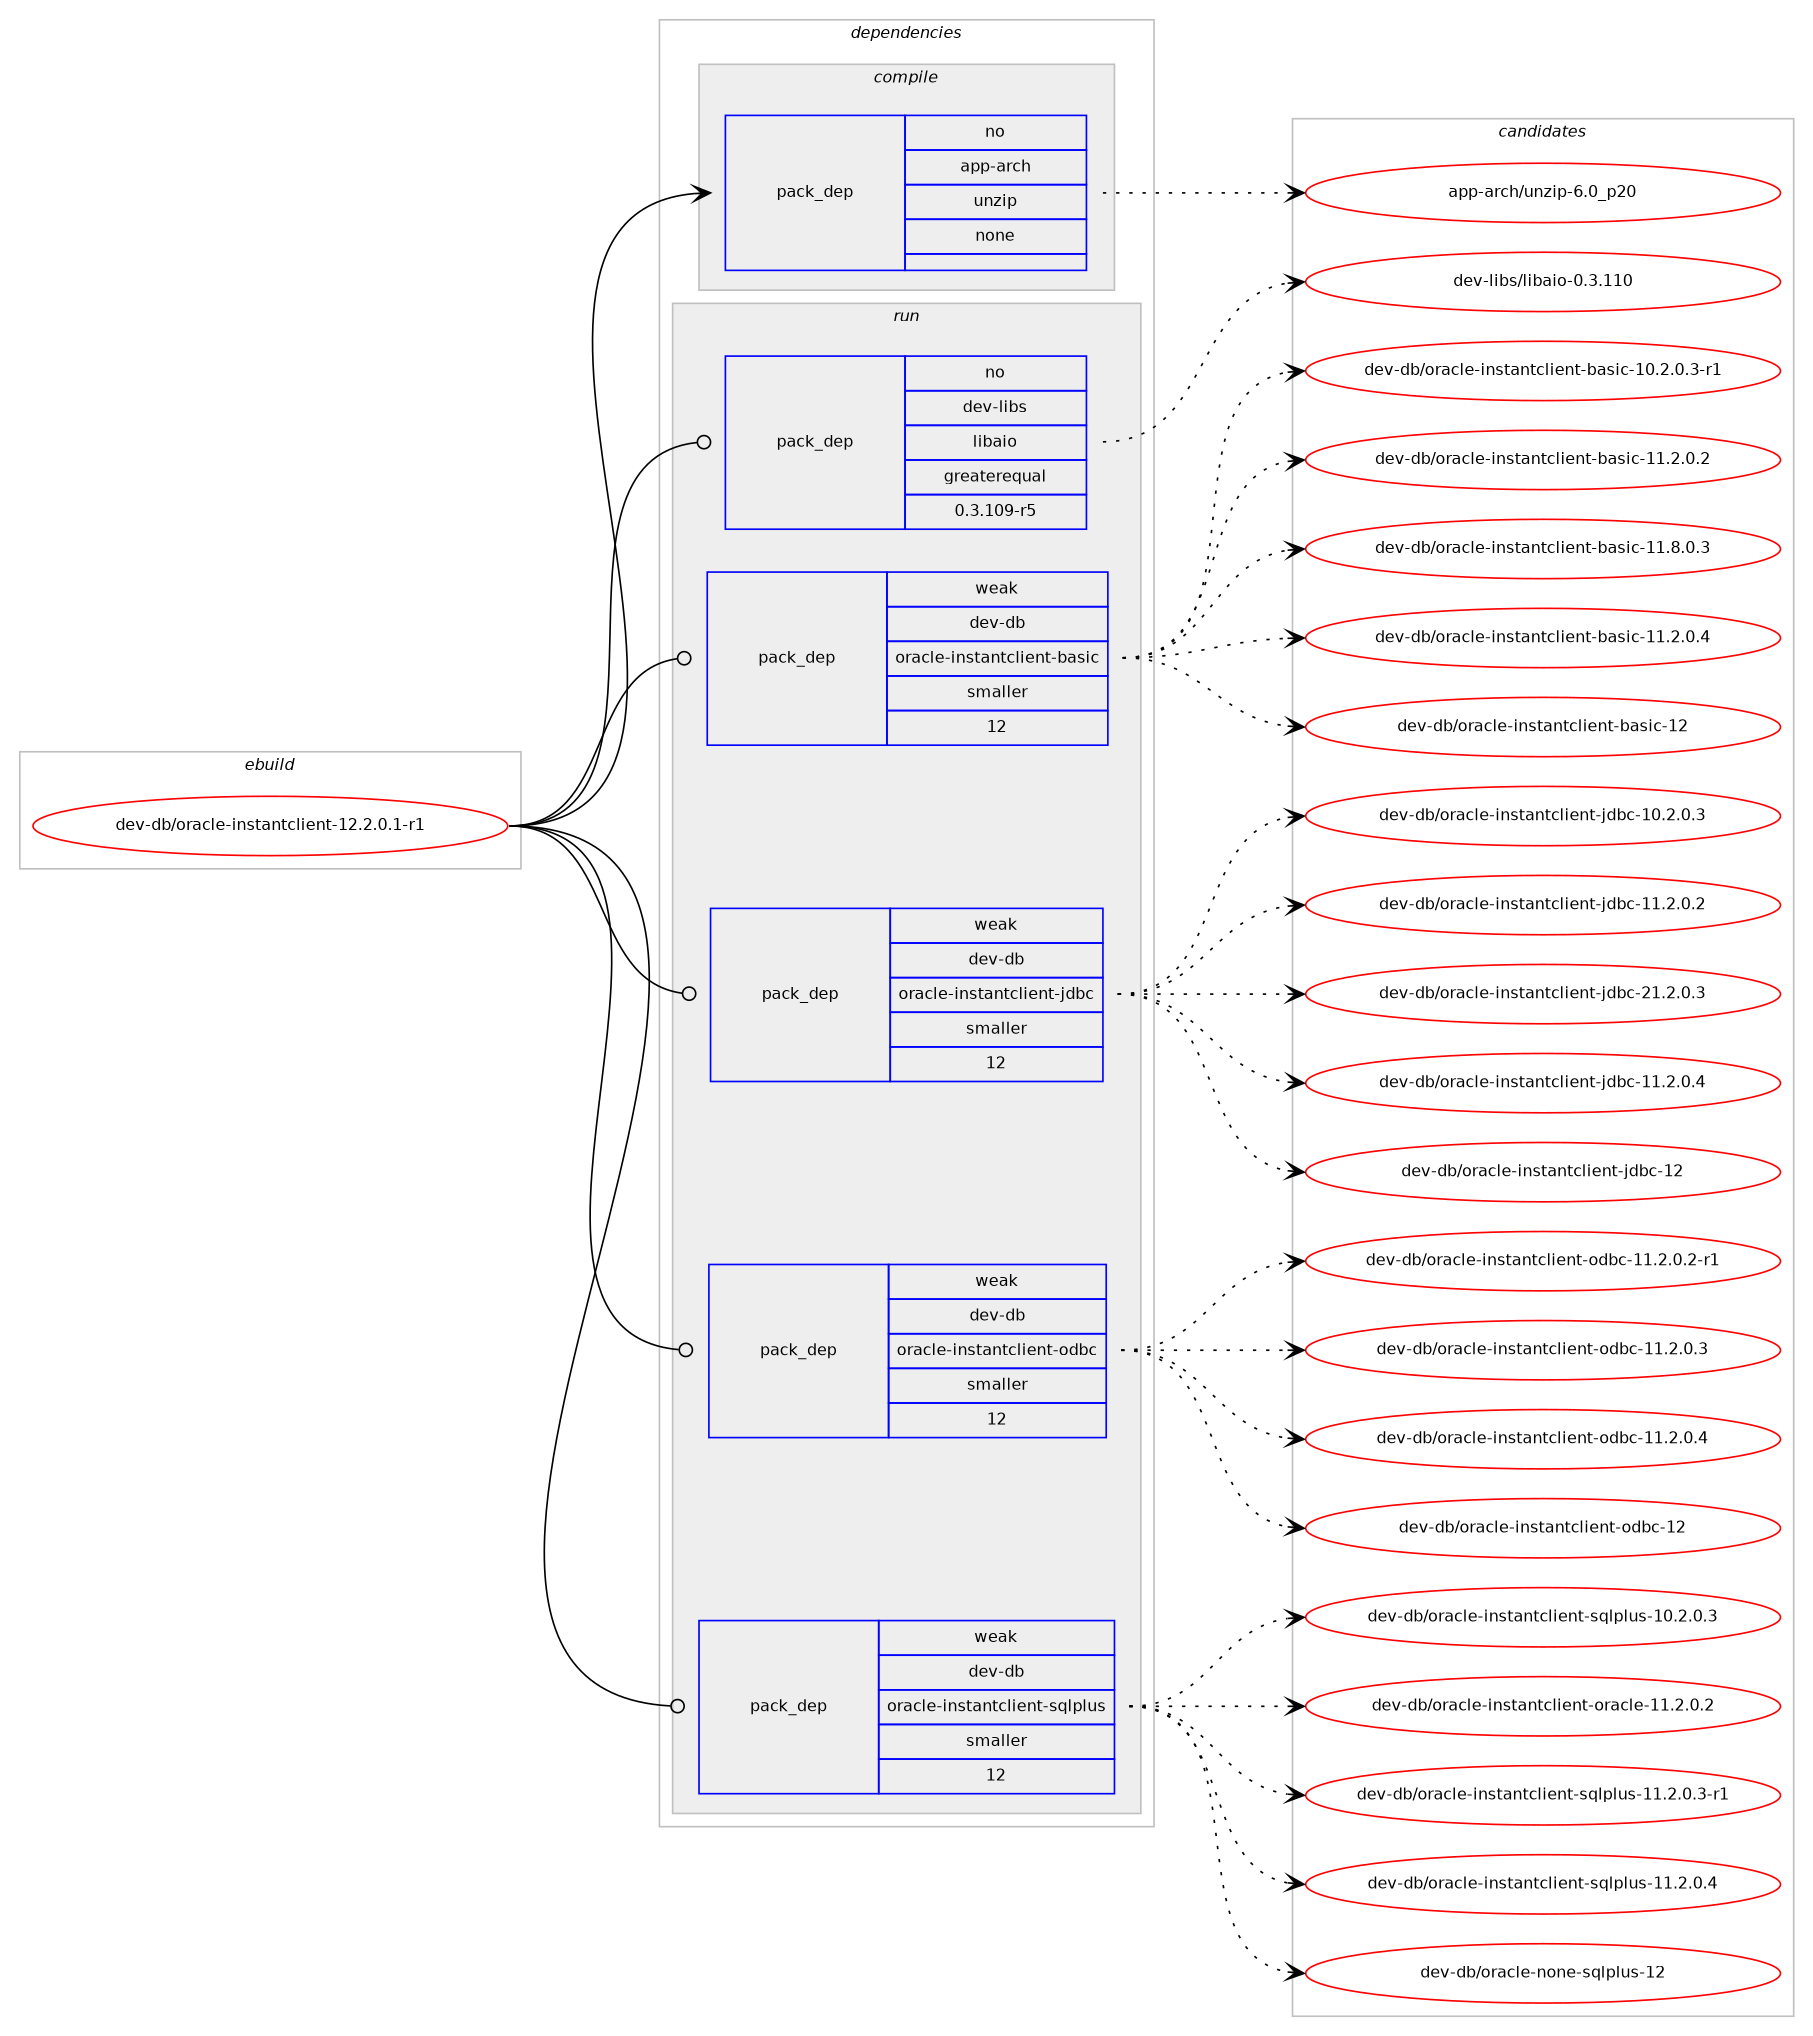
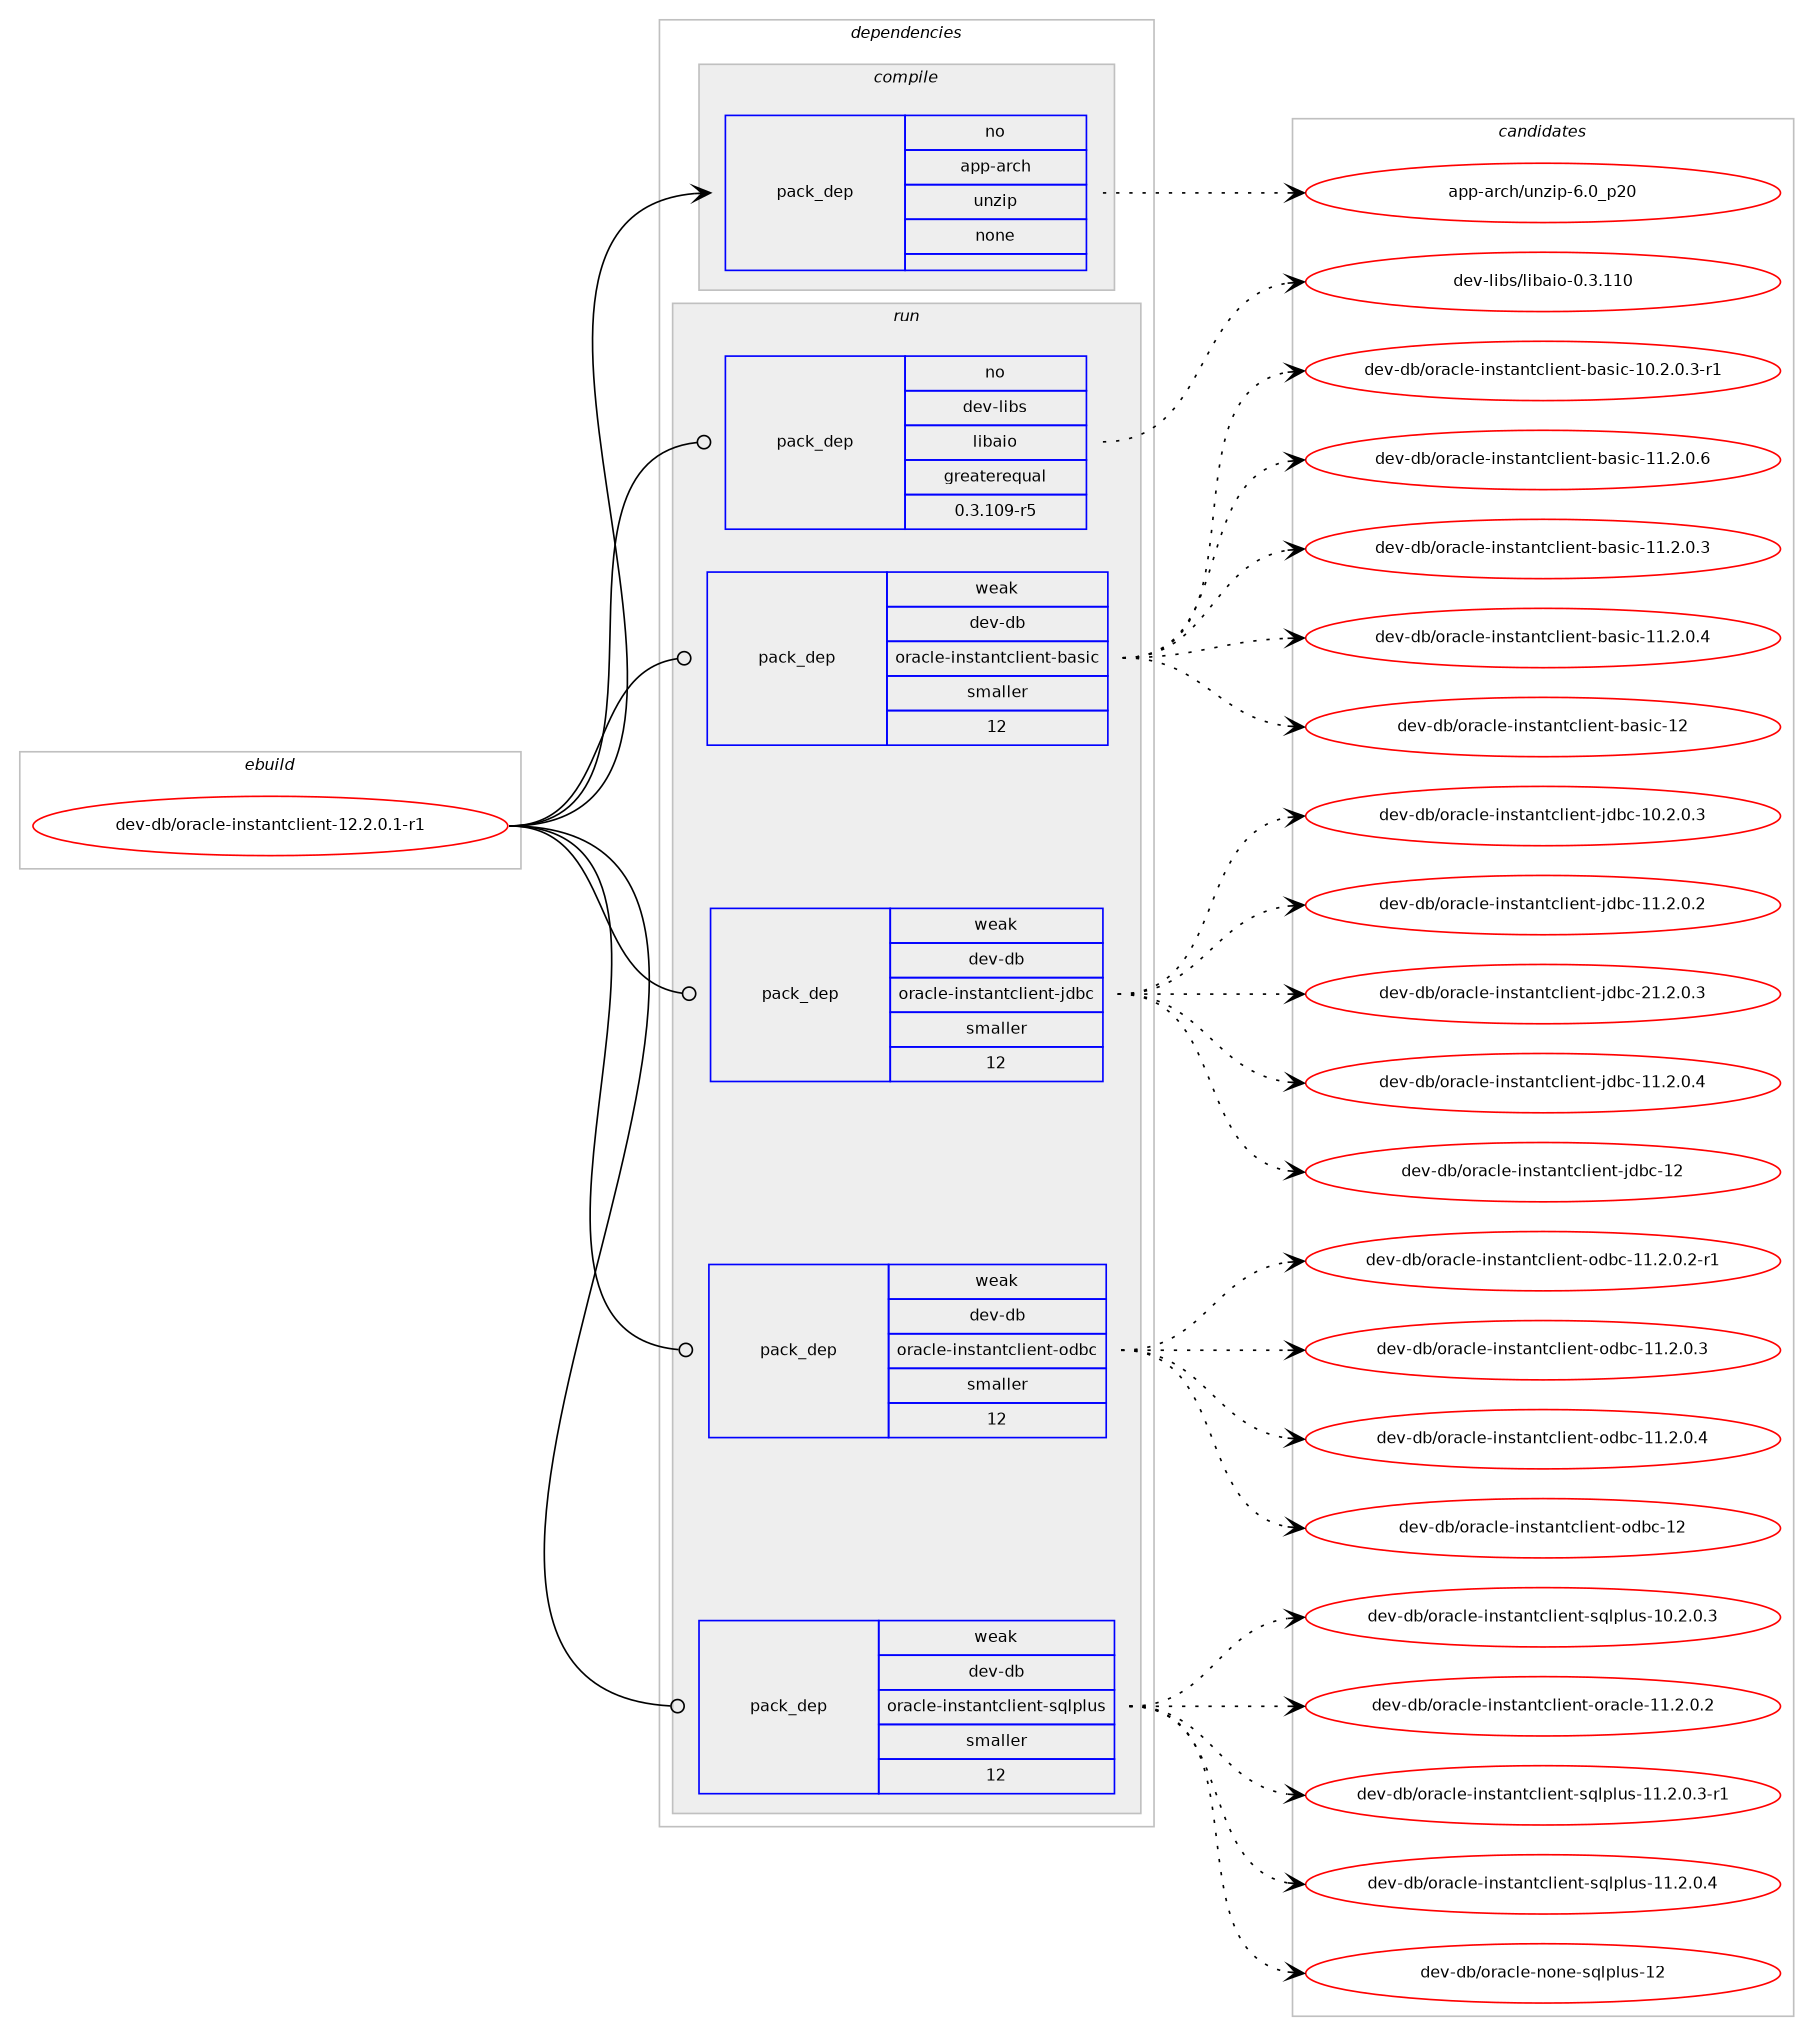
  digraph {
    compound=true
    concentrate=true
    fontname=Helvetica
    fontsize=10
    newrank=true
    rankdir=LR
    ranksep=1.5
    node [color=red fontname=Helvetica fontsize=10]
    edge [arrowhead=vee headport=w style=dotted tailport=e weight=100]
    n1 [label="dev-db/oracle-instantclient-12.2.0.1-r1" width=4]
    n2 [color=blue label=<<TABLE BORDER="0" CELLBORDER="1" CELLSPACING="0" CELLPADDING="4" WIDTH="220"><TR><TD ROWSPAN="6" CELLPADDING="30">pack_dep</TD></TR><TR><TD WIDTH="110">no</TD></TR><TR><TD>app-arch</TD></TR><TR><TD>unzip</TD></TR><TR><TD>none</TD></TR><TR><TD></TD></TR></TABLE>> shape=none]
    n3 [color=blue label=<<TABLE BORDER="0" CELLBORDER="1" CELLSPACING="0" CELLPADDING="4" WIDTH="220"><TR><TD ROWSPAN="6" CELLPADDING="30">pack_dep</TD></TR><TR><TD WIDTH="110">no</TD></TR><TR><TD>dev-libs</TD></TR><TR><TD>libaio</TD></TR><TR><TD>greaterequal</TD></TR><TR><TD>0.3.109-r5</TD></TR></TABLE>> shape=none]
    n4 [color=blue label=<<TABLE BORDER="0" CELLBORDER="1" CELLSPACING="0" CELLPADDING="4" WIDTH="220"><TR><TD ROWSPAN="6" CELLPADDING="30">pack_dep</TD></TR><TR><TD WIDTH="110">weak</TD></TR><TR><TD>dev-db</TD></TR><TR><TD>oracle-instantclient-basic</TD></TR><TR><TD>smaller</TD></TR><TR><TD>12</TD></TR></TABLE>> shape=none]
    n5 [color=blue label=<<TABLE BORDER="0" CELLBORDER="1" CELLSPACING="0" CELLPADDING="4" WIDTH="220"><TR><TD ROWSPAN="6" CELLPADDING="30">pack_dep</TD></TR><TR><TD WIDTH="110">weak</TD></TR><TR><TD>dev-db</TD></TR><TR><TD>oracle-instantclient-jdbc</TD></TR><TR><TD>smaller</TD></TR><TR><TD>12</TD></TR></TABLE>> shape=none]
    n6 [color=blue label=<<TABLE BORDER="0" CELLBORDER="1" CELLSPACING="0" CELLPADDING="4" WIDTH="220"><TR><TD ROWSPAN="6" CELLPADDING="30">pack_dep</TD></TR><TR><TD WIDTH="110">weak</TD></TR><TR><TD>dev-db</TD></TR><TR><TD>oracle-instantclient-odbc</TD></TR><TR><TD>smaller</TD></TR><TR><TD>12</TD></TR></TABLE>> shape=none]
    n7 [color=blue label=<<TABLE BORDER="0" CELLBORDER="1" CELLSPACING="0" CELLPADDING="4" WIDTH="220"><TR><TD ROWSPAN="6" CELLPADDING="30">pack_dep</TD></TR><TR><TD WIDTH="110">weak</TD></TR><TR><TD>dev-db</TD></TR><TR><TD>oracle-instantclient-sqlplus</TD></TR><TR><TD>smaller</TD></TR><TR><TD>12</TD></TR></TABLE>> shape=none]
    n8 [label="app-arch/unzip-6.0_p20" width=4]
    n9 [label="dev-libs/libaio-0.3.110" width=4]
    n10 [label="dev-db/oracle-instantclient-basic-10.2.0.3-r1" width=4]
-   n11 [label="dev-db/oracle-instantclient-basic-11.2.0.2" width=4]
-   n12 [label="dev-db/oracle-instantclient-basic-11.8.0.3" width=4]
+   n11 [label="dev-db/oracle-instantclient-basic-11.2.0.6" width=4]
+   n12 [label="dev-db/oracle-instantclient-basic-11.2.0.3" width=4]
    n13 [label="dev-db/oracle-instantclient-basic-11.2.0.4" width=4]
    n14 [label="dev-db/oracle-instantclient-basic-12" width=4]
    n15 [label="dev-db/oracle-instantclient-jdbc-10.2.0.3" width=4]
    n16 [label="dev-db/oracle-instantclient-jdbc-11.2.0.2" width=4]
    n17 [label="dev-db/oracle-instantclient-jdbc-21.2.0.3" width=4]
    n18 [label="dev-db/oracle-instantclient-jdbc-11.2.0.4" width=4]
    n19 [label="dev-db/oracle-instantclient-jdbc-12" width=4]
    n20 [label="dev-db/oracle-instantclient-odbc-11.2.0.2-r1" width=4]
    n21 [label="dev-db/oracle-instantclient-odbc-11.2.0.3" width=4]
    n22 [label="dev-db/oracle-instantclient-odbc-11.2.0.4" width=4]
    n23 [label="dev-db/oracle-instantclient-odbc-12" width=4]
    n24 [label="dev-db/oracle-instantclient-sqlplus-10.2.0.3" width=4]
    n25 [label="dev-db/oracle-instantclient-oracle-11.2.0.2" width=4]
    n26 [label="dev-db/oracle-instantclient-sqlplus-11.2.0.3-r1" width=4]
    n27 [label="dev-db/oracle-instantclient-sqlplus-11.2.0.4" width=4]
    n28 [label="dev-db/oracle-none-sqlplus-12" width=4]
    subgraph cluster_1 {
      color=gray
      label=<<i>ebuild</i>>
      rank=same
      n1
    }
    subgraph cluster_2 {
      color=gray
      label=<<i>dependencies</i>>
      subgraph cluster_3 {
        color=gray
        fillcolor="#eeeeee"
        label=<<i>compile</i>>
        style=filled
        subgraph sub_4 {
          color=gray
          fillcolor="#eeeeee"
          label=<<i>compile</i>>
          style=filled
          n2
        }
      }
      subgraph cluster_5 {
        color=gray
        fillcolor="#eeeeee"
        label=<<i>compile and run</i>>
        style=filled
      }
      subgraph cluster_6 {
        color=gray
        fillcolor="#eeeeee"
        label=<<i>run</i>>
        style=filled
        subgraph sub_7 {
          color=gray
          fillcolor="#eeeeee"
          label=<<i>run</i>>
          style=filled
          n3
        }
        subgraph sub_8 {
          color=gray
          fillcolor="#eeeeee"
          label=<<i>run</i>>
          style=filled
          n4
        }
        subgraph sub_9 {
          color=gray
          fillcolor="#eeeeee"
          label=<<i>run</i>>
          style=filled
          n5
        }
        subgraph sub_10 {
          color=gray
          fillcolor="#eeeeee"
          label=<<i>run</i>>
          style=filled
          n6
        }
        subgraph sub_11 {
          color=gray
          fillcolor="#eeeeee"
          label=<<i>run</i>>
          style=filled
          n7
        }
      }
    }
    subgraph cluster_12 {
      color=gray
      label=<<i>candidates</i>>
      rank=same
      subgraph sub_13 {
        color=black
        label=<<i>candidates</i>>
        nodesep=1
        rank=same
        n8
      }
      subgraph sub_14 {
        color=black
        label=<<i>candidates</i>>
        nodesep=1
        rank=same
        n9
      }
      subgraph sub_15 {
        color=black
        label=<<i>candidates</i>>
        nodesep=1
        rank=same
        n10
        n11
        n12
        n13
        n14
      }
      subgraph sub_16 {
        color=black
        label=<<i>candidates</i>>
        nodesep=1
        rank=same
        n15
        n16
        n17
        n18
        n19
      }
      subgraph sub_17 {
        color=black
        label=<<i>candidates</i>>
        nodesep=1
        rank=same
        n20
        n21
        n22
        n23
      }
      subgraph sub_18 {
        color=black
        label=<<i>candidates</i>>
        nodesep=1
        rank=same
        n24
        n25
        n26
        n27
        n28
      }
    }
    n1 -> n2 [style=solid weight=20]
    n1 -> n3 [arrowhead=odot style=solid weight=20]
    n1 -> n4 [arrowhead=odot style=solid weight=20]
    n1 -> n5 [arrowhead=odot style=solid weight=20]
    n1 -> n6 [arrowhead=odot style=solid weight=20]
    n1 -> n7 [arrowhead=odot style=solid weight=20]
    n2 -> n8
    n3 -> n9
    n4 -> n10
    n4 -> n11
    n4 -> n12
    n4 -> n13
    n4 -> n14
    n5 -> n15
    n5 -> n16
    n5 -> n17
    n5 -> n18
    n5 -> n19
    n6 -> n20
    n6 -> n21
    n6 -> n22
    n6 -> n23
    n7 -> n24
    n7 -> n25
    n7 -> n26
    n7 -> n27
    n7 -> n28
  }
